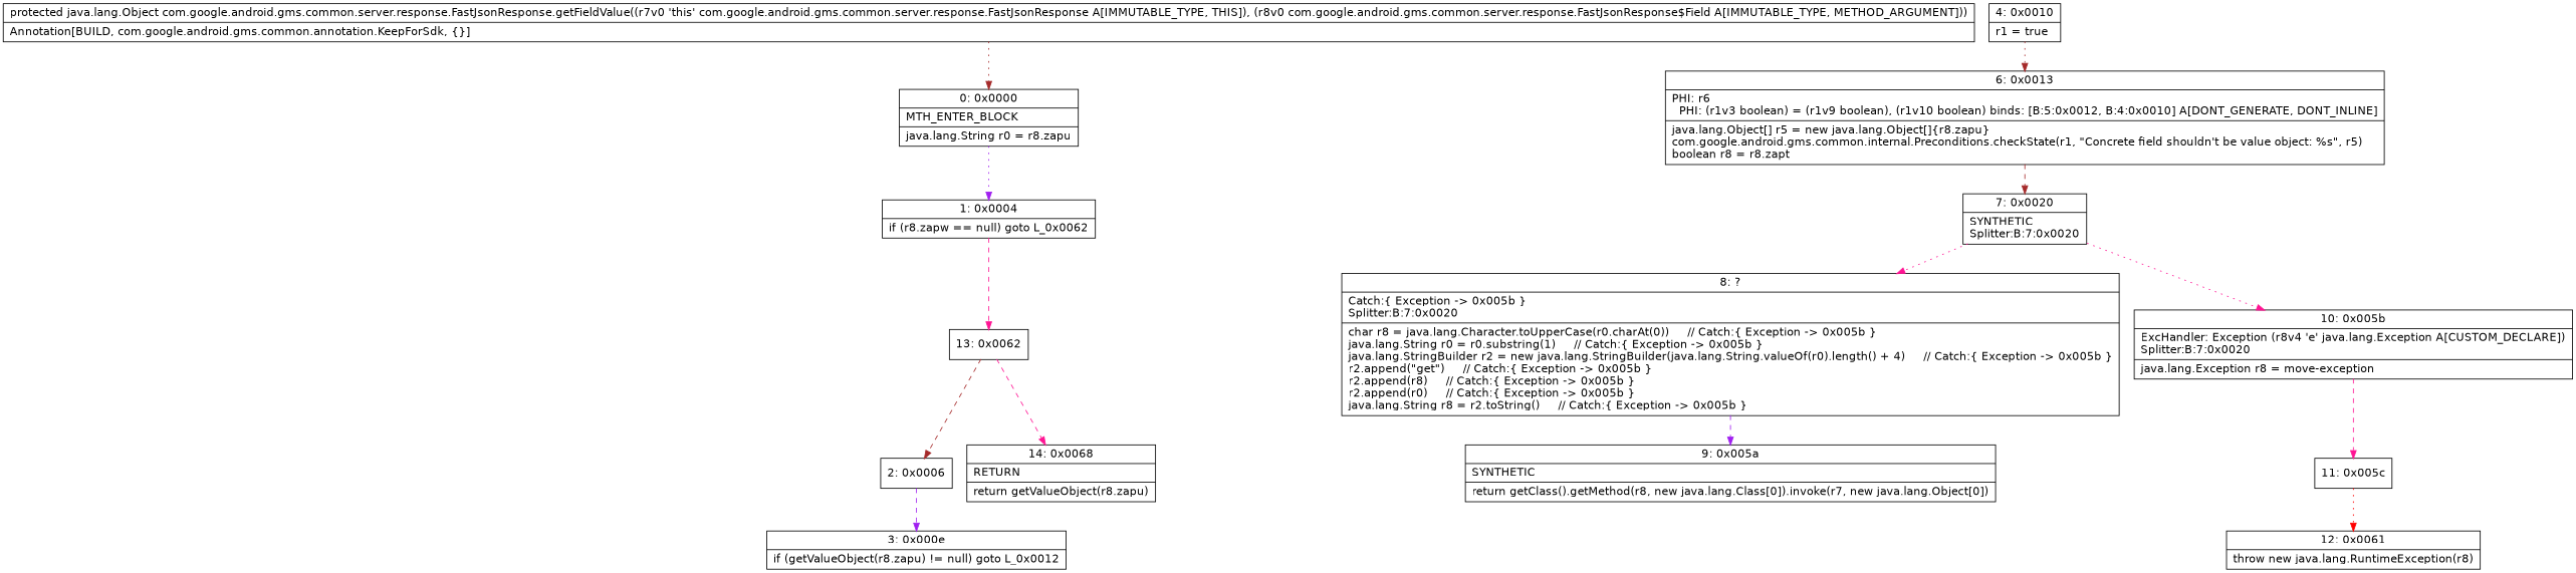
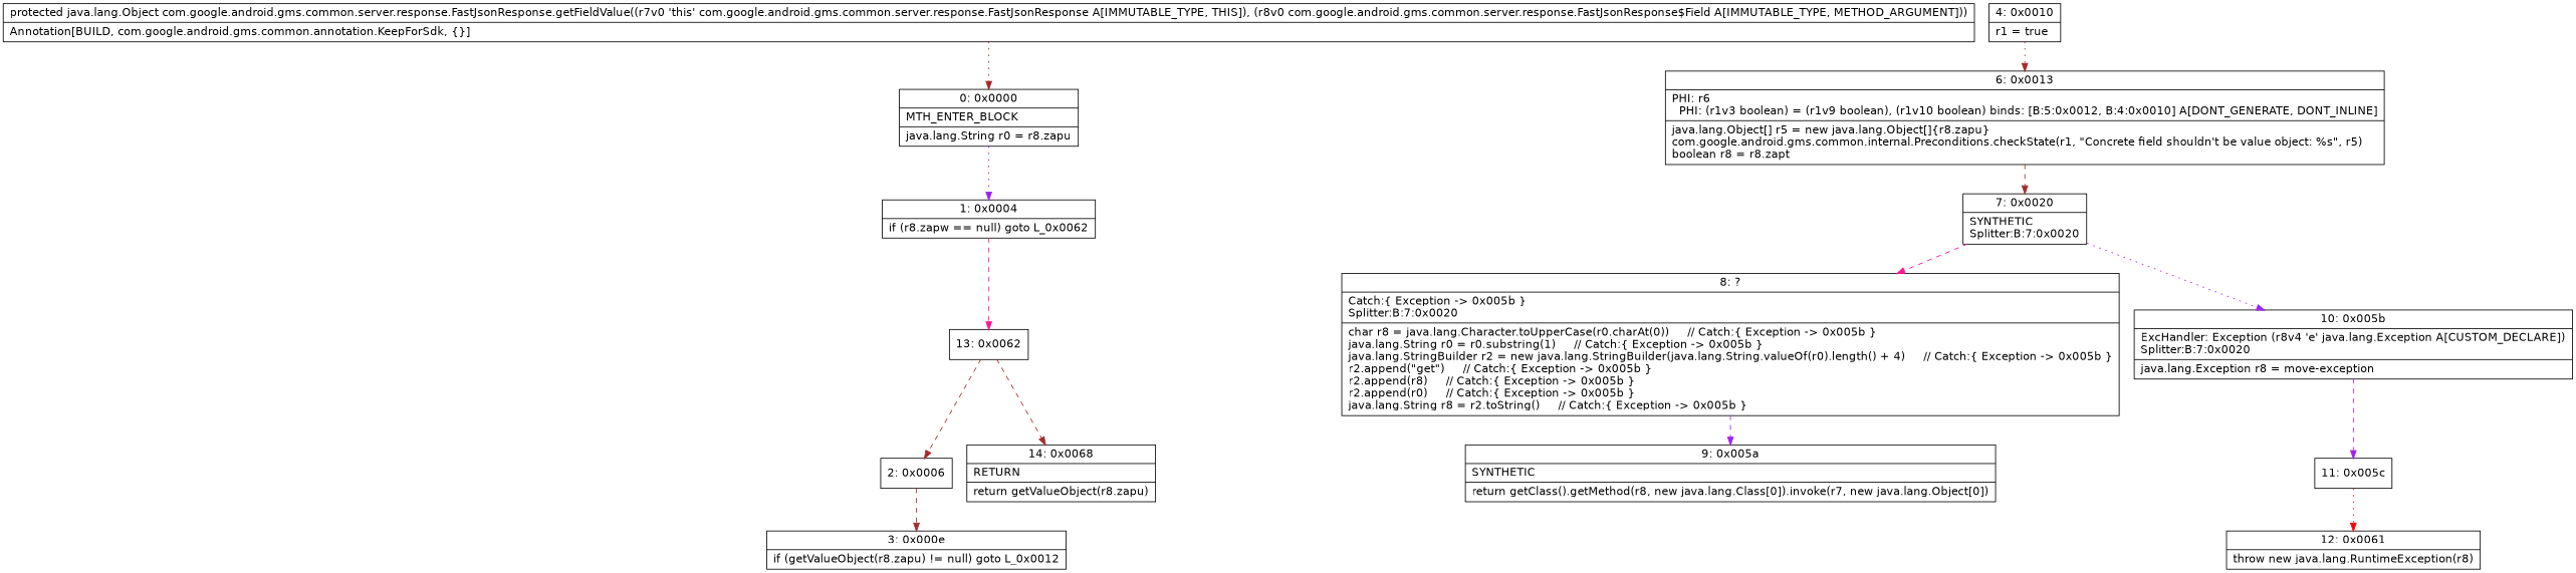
  digraph {
    fontname="DejaVu Sans"
    node [fontname="DejaVu Sans" shape=record]
    edge [color=brown fontname="DejaVu Sans" style=dashed]
    n1 [label="{0\:\ 0x0000|MTH_ENTER_BLOCK\l|java.lang.String r0 = r8.zapu\l}"]
    n2 [label="{1\:\ 0x0004|if (r8.zapw == null) goto L_0x0062\l}"]
    n3 [label="{13\:\ 0x0062}"]
    n4 [label="{2\:\ 0x0006}"]
    n5 [label="{3\:\ 0x000e|if (getValueObject(r8.zapu) != null) goto L_0x0012\l}"]
    n6 [label="{14\:\ 0x0068|RETURN\l|return getValueObject(r8.zapu)\l}"]
    n7 [label="{4\:\ 0x0010|r1 = true\l}"]
    n8 [label="{6\:\ 0x0013|PHI: r6 \l  PHI: (r1v3 boolean) = (r1v9 boolean), (r1v10 boolean) binds: [B:5:0x0012, B:4:0x0010] A[DONT_GENERATE, DONT_INLINE]\l|java.lang.Object[] r5 = new java.lang.Object[]\{r8.zapu\}\lcom.google.android.gms.common.internal.Preconditions.checkState(r1, \"Concrete field shouldn't be value object: %s\", r5)\lboolean r8 = r8.zapt\l}"]
    n9 [label="{7\:\ 0x0020|SYNTHETIC\lSplitter:B:7:0x0020\l}"]
    n10 [label="{8\:\ ?|Catch:\{ Exception \-\> 0x005b \}\lSplitter:B:7:0x0020\l|char r8 = java.lang.Character.toUpperCase(r0.charAt(0))     \/\/ Catch:\{ Exception \-\> 0x005b \}\ljava.lang.String r0 = r0.substring(1)     \/\/ Catch:\{ Exception \-\> 0x005b \}\ljava.lang.StringBuilder r2 = new java.lang.StringBuilder(java.lang.String.valueOf(r0).length() + 4)     \/\/ Catch:\{ Exception \-\> 0x005b \}\lr2.append(\"get\")     \/\/ Catch:\{ Exception \-\> 0x005b \}\lr2.append(r8)     \/\/ Catch:\{ Exception \-\> 0x005b \}\lr2.append(r0)     \/\/ Catch:\{ Exception \-\> 0x005b \}\ljava.lang.String r8 = r2.toString()     \/\/ Catch:\{ Exception \-\> 0x005b \}\l}"]
    n11 [label="{10\:\ 0x005b|ExcHandler: Exception (r8v4 'e' java.lang.Exception A[CUSTOM_DECLARE])\lSplitter:B:7:0x0020\l|java.lang.Exception r8 = move\-exception\l}"]
    n12 [label="{9\:\ 0x005a|SYNTHETIC\l|return getClass().getMethod(r8, new java.lang.Class[0]).invoke(r7, new java.lang.Object[0])\l}"]
    n13 [label="{11\:\ 0x005c}"]
    n14 [label="{12\:\ 0x0061|throw new java.lang.RuntimeException(r8)\l}"]
    n15 [label="{protected java.lang.Object com.google.android.gms.common.server.response.FastJsonResponse.getFieldValue((r7v0 'this' com.google.android.gms.common.server.response.FastJsonResponse A[IMMUTABLE_TYPE, THIS]), (r8v0 com.google.android.gms.common.server.response.FastJsonResponse$Field A[IMMUTABLE_TYPE, METHOD_ARGUMENT]))  | Annotation[BUILD, com.google.android.gms.common.annotation.KeepForSdk, \{\}]\l}"]
    n1 -> n2 [color=purple style=dotted]
    n2 -> n3 [color=deeppink]
    n3 -> n4
-   n3 -> n6 [color=deeppink]
-   n4 -> n5 [color=purple]
+   n3 -> n6
+   n4 -> n5
    n7 -> n8 [style=dotted]
    n8 -> n9
-   n9 -> n10 [color=deeppink style=dotted]
-   n9 -> n11 [color=deeppink style=dotted]
+   n9 -> n10 [color=deeppink]
+   n9 -> n11 [color=purple style=dotted]
    n10 -> n12 [color=purple]
-   n11 -> n13 [color=deeppink]
+   n11 -> n13 [color=purple]
    n13 -> n14 [color=red style=dotted]
    n15 -> n1 [style=dotted]
  }
